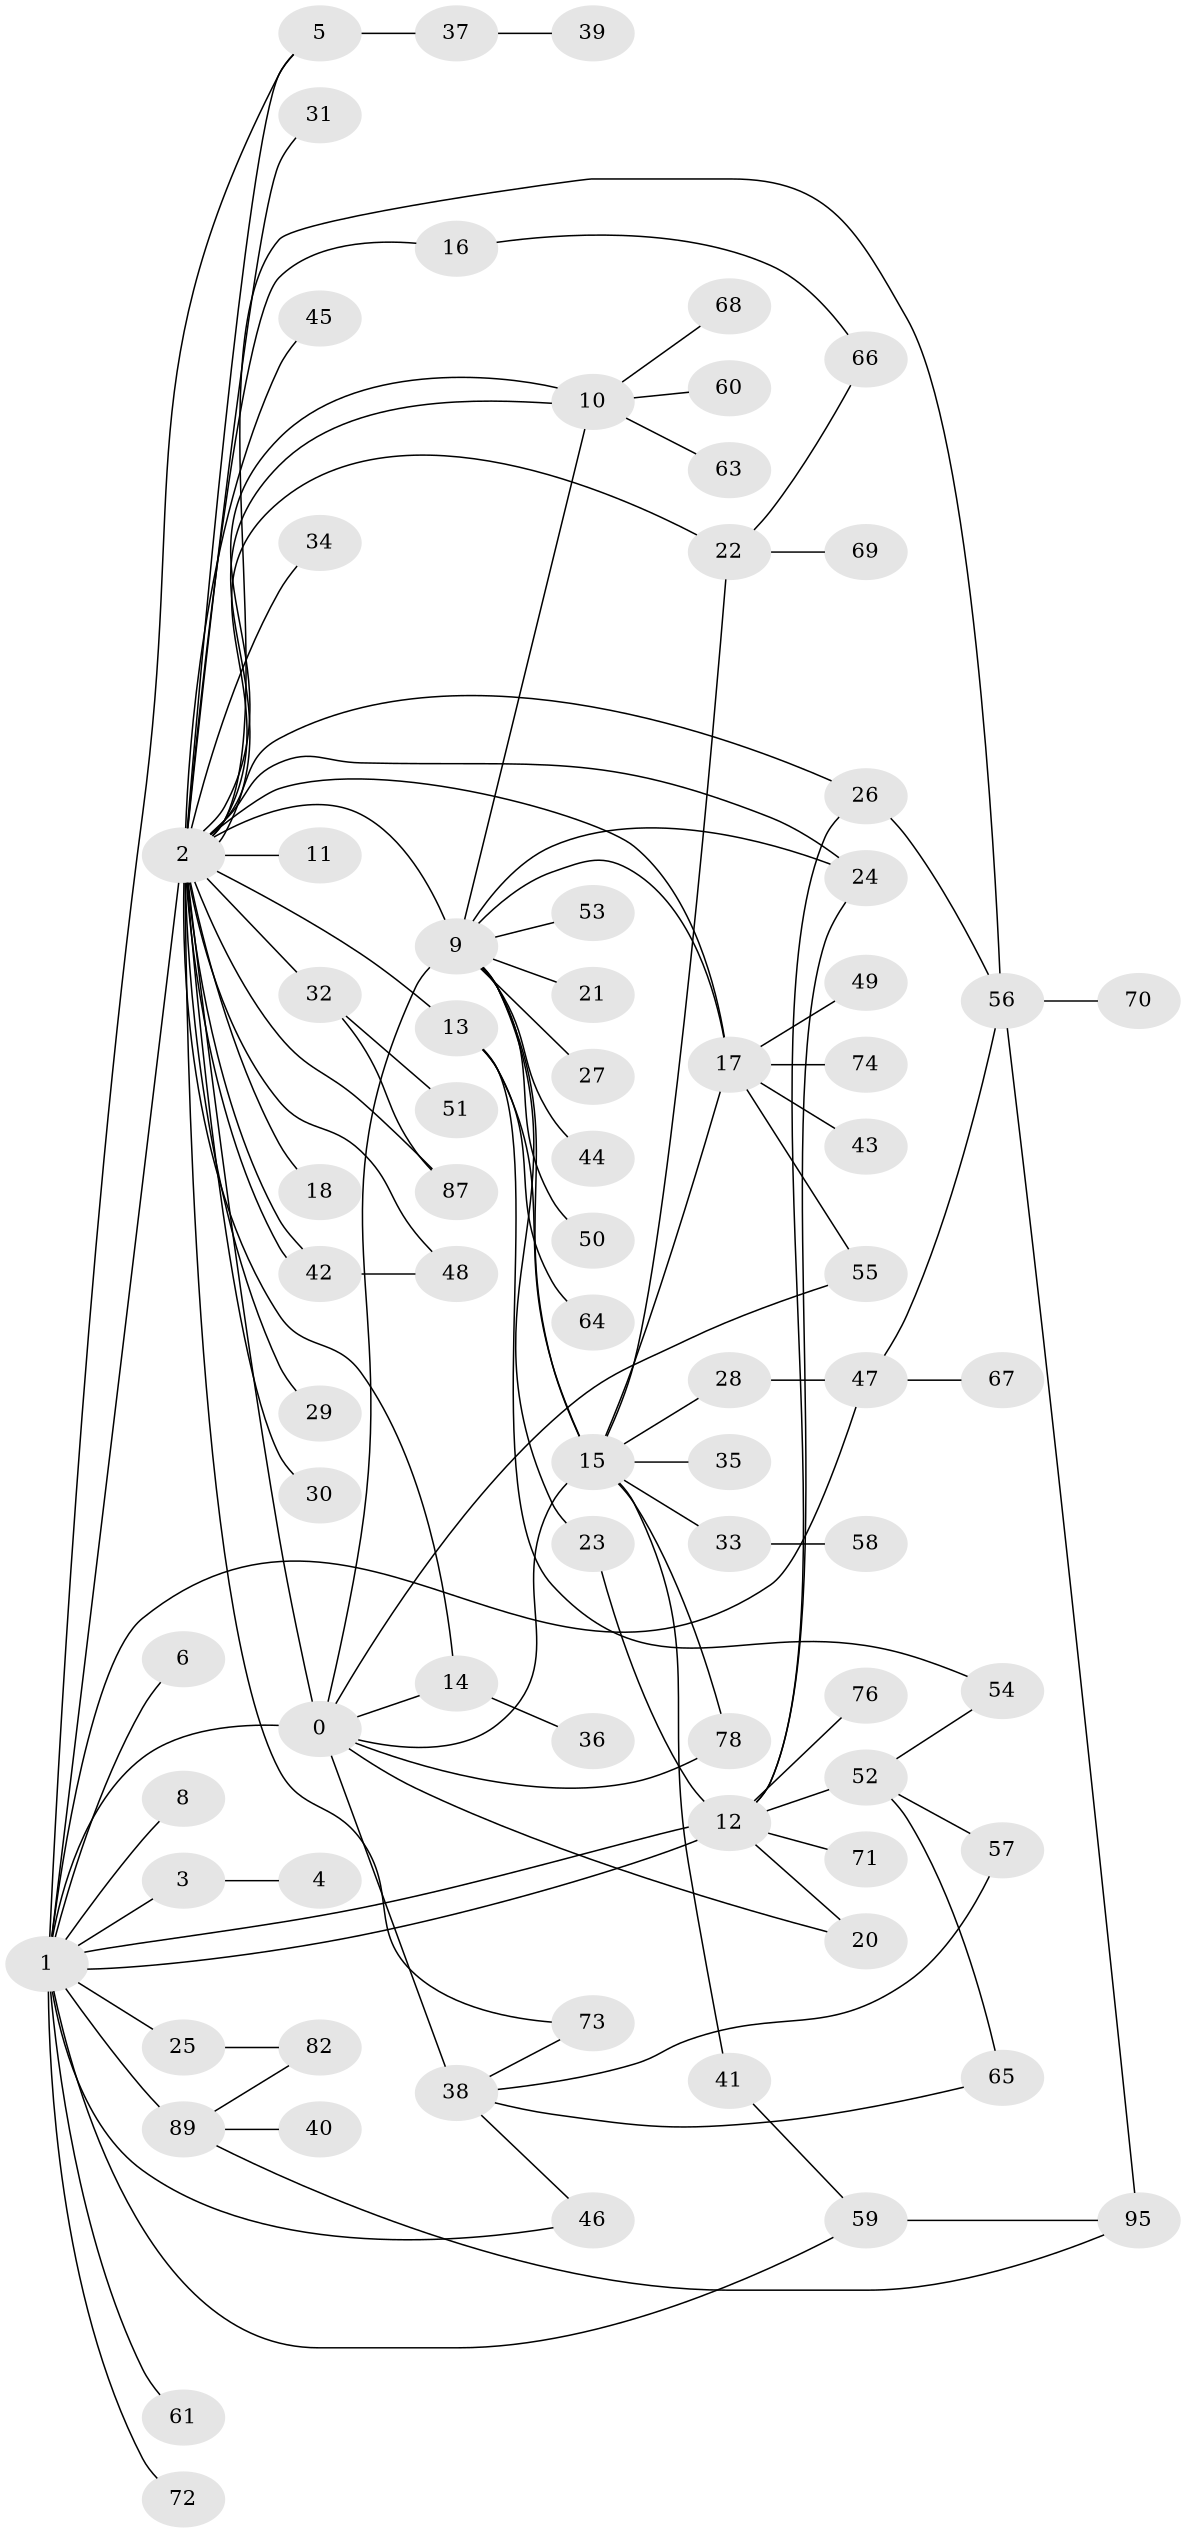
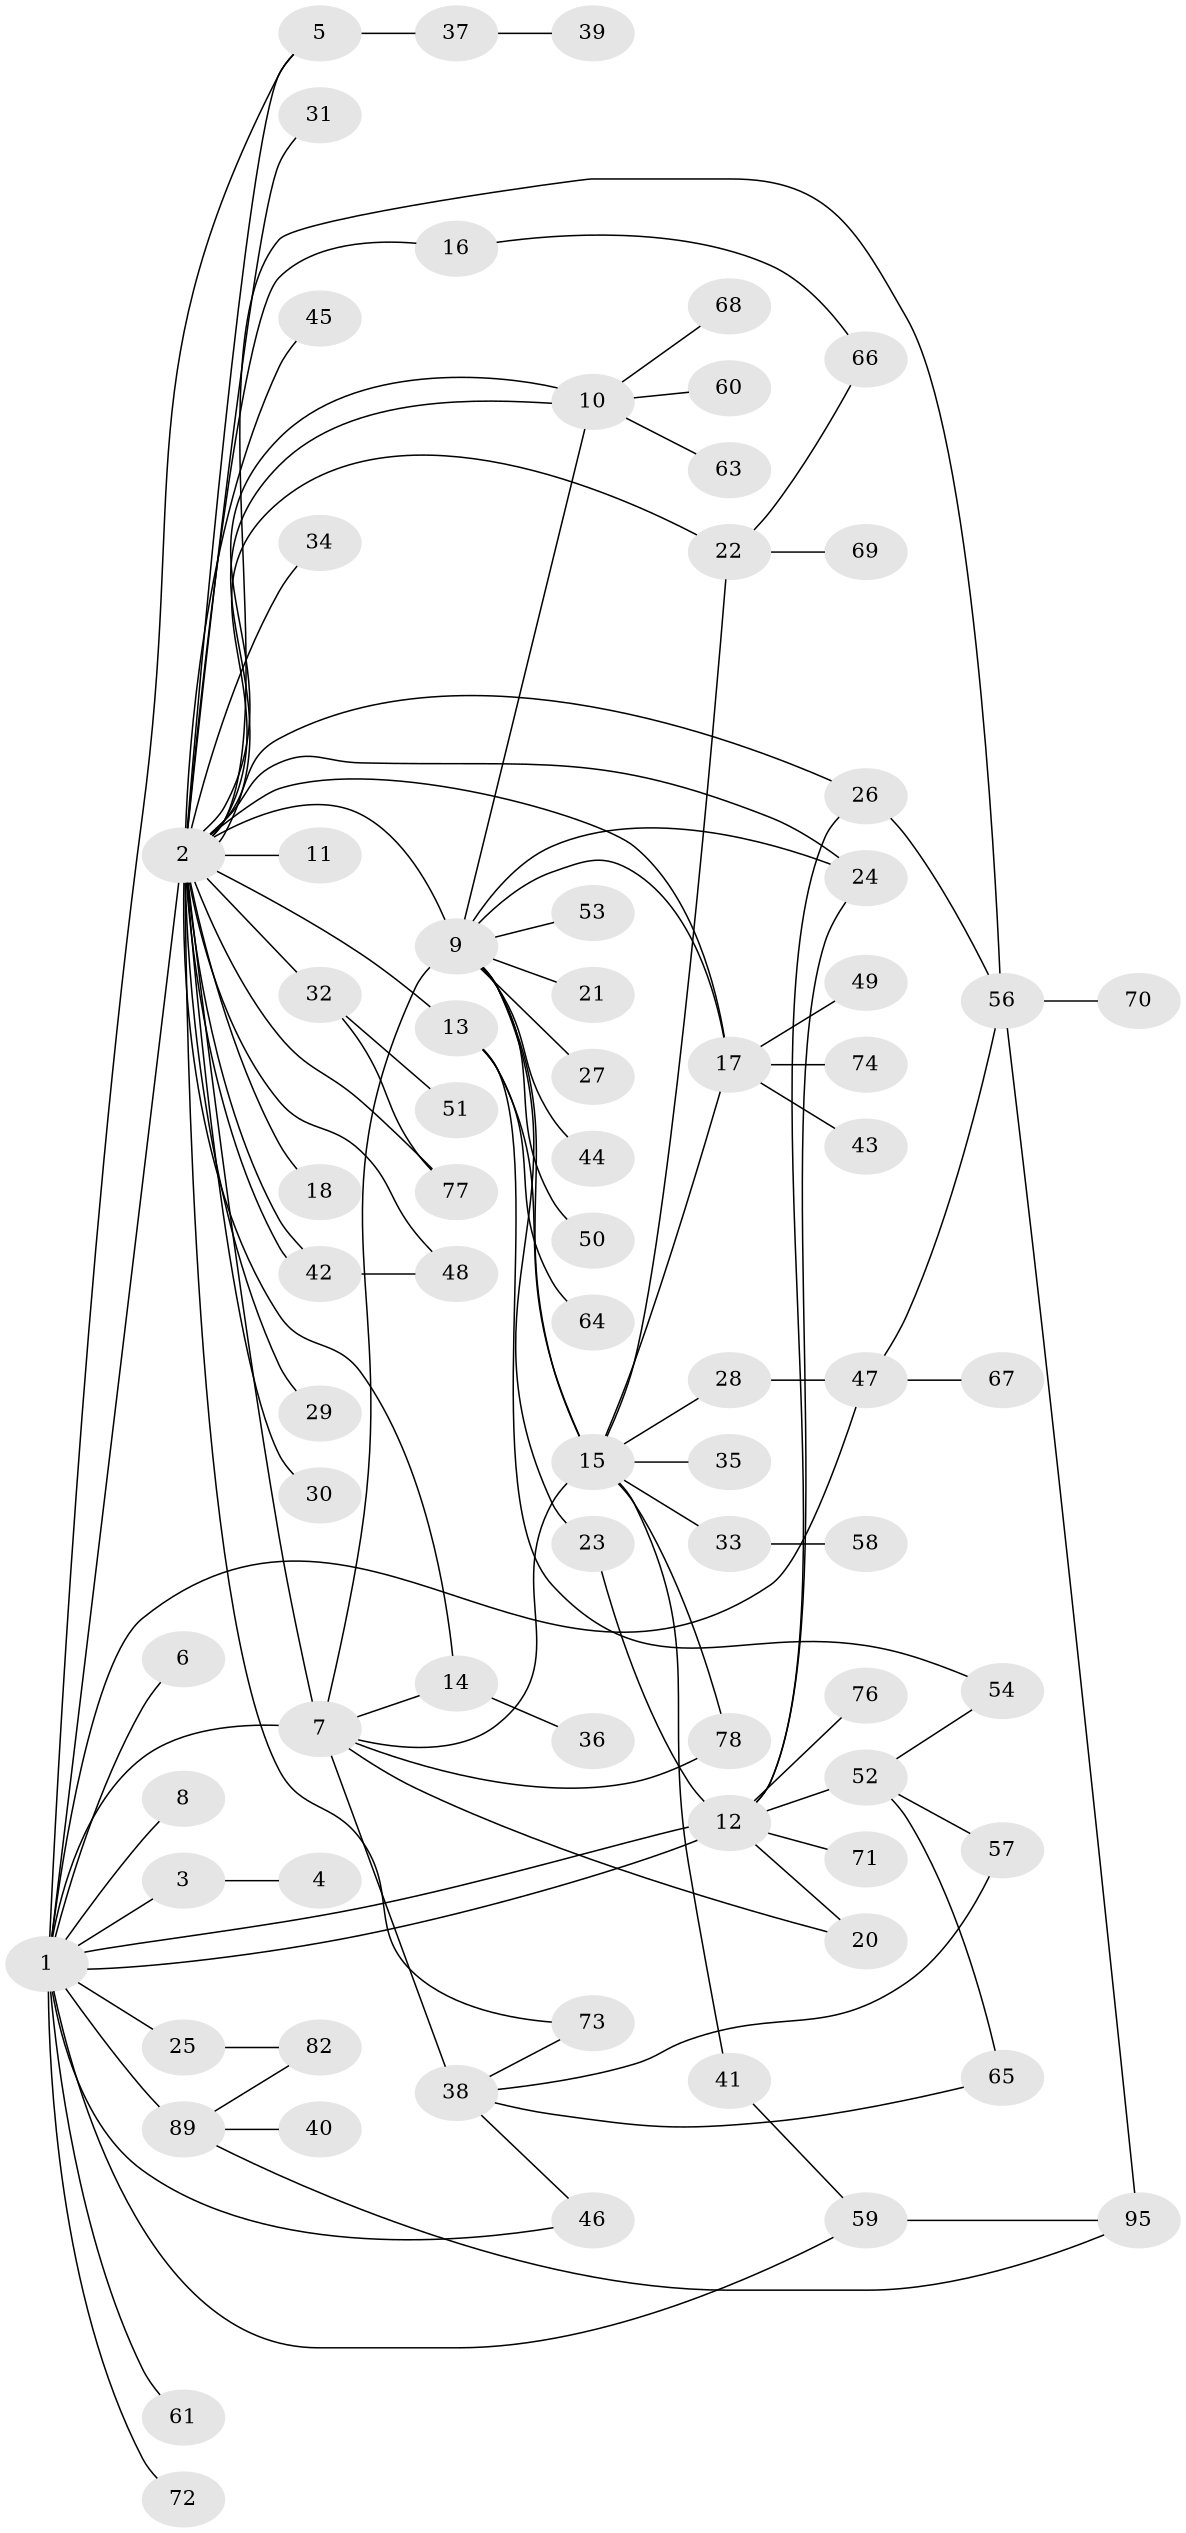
  graph {
    rankdir=LR
    node [color=gray90 style=filled]
    1
    2
    3
    5
    6
-   7 [label=0]
+   7
    8
    12
    n9 [label=89]
    25
    46
    47
    59
    61
    72
    34
    9
    10
    11
    13
    14
    16
    17
    18
    22
    24
    26
    29
    30
    31
    32
    42
    45
    48
    56
    73
-   77 [label=87]
+   77
    4
    37
    15
    20
    38
-   55
    78
    52
    71
    76
    40
    n49 [label=82]
    n50 [label=95]
    67
    21
    23
    27
    44
    50
    53
    60
    63
    68
    54
    64
    36
    66
    43
    49
    74
    69
    51
    70
    39
    28
    33
    35
    41
    57
    65
    58
    1 -- 2
    1 -- 3
    1 -- 5
    1 -- 6
    1 -- 7
    1 -- 8
    1 -- 12
    1 -- 12
    1 -- n9
    1 -- 25
    1 -- 46
    1 -- 47
    1 -- 59
    1 -- 61
    1 -- 72
    2 -- 5
    2 -- 7
    2 -- 34
    2 -- 9
    2 -- 10
    2 -- 10
    2 -- 11
    2 -- 13
    2 -- 14
    2 -- 16
    2 -- 17
    2 -- 18
    2 -- 22
    2 -- 24
    2 -- 26
    2 -- 29
    2 -- 30
    2 -- 31
    2 -- 32
    2 -- 42
    2 -- 42
    2 -- 45
    2 -- 48
    2 -- 56
    2 -- 73
    2 -- 77
    3 -- 4
    5 -- 37
    7 -- 9
    7 -- 14
    7 -- 15
    7 -- 20
    7 -- 38
-   7 -- 55
    7 -- 78
    12 -- 24
    12 -- 26
    12 -- 20
    12 -- 52
    12 -- 71
    12 -- 76
    n9 -- 40
    n9 -- n49
    n9 -- n50
    25 -- n49
    47 -- 56
    47 -- 67
    59 -- n50
    9 -- 10
    9 -- 17
    9 -- 24
    9 -- 15
    9 -- 21
    9 -- 23
    9 -- 27
    9 -- 44
    9 -- 50
    9 -- 53
    10 -- 60
    10 -- 63
    10 -- 68
    13 -- 15
    13 -- 54
    13 -- 64
    14 -- 36
    16 -- 66
-   17 -- 55
    17 -- 43
    17 -- 49
    17 -- 74
    22 -- 66
    22 -- 69
    26 -- 56
    32 -- 77
    32 -- 51
    42 -- 48
    56 -- n50
    56 -- 70
    37 -- 39
    15 -- 17
    15 -- 22
    15 -- 78
    15 -- 28
    15 -- 33
    15 -- 35
    15 -- 41
    38 -- 46
    38 -- 73
    38 -- 57
    38 -- 65
    52 -- 54
    52 -- 57
    52 -- 65
    23 -- 12
    28 -- 47
    33 -- 58
    41 -- 59
  }
